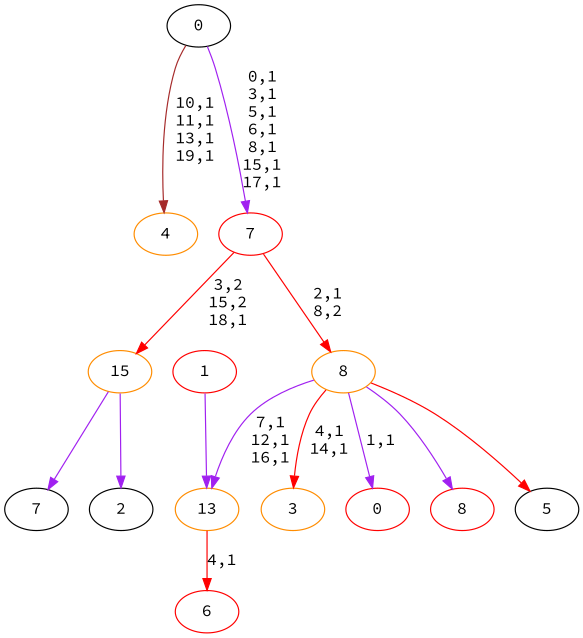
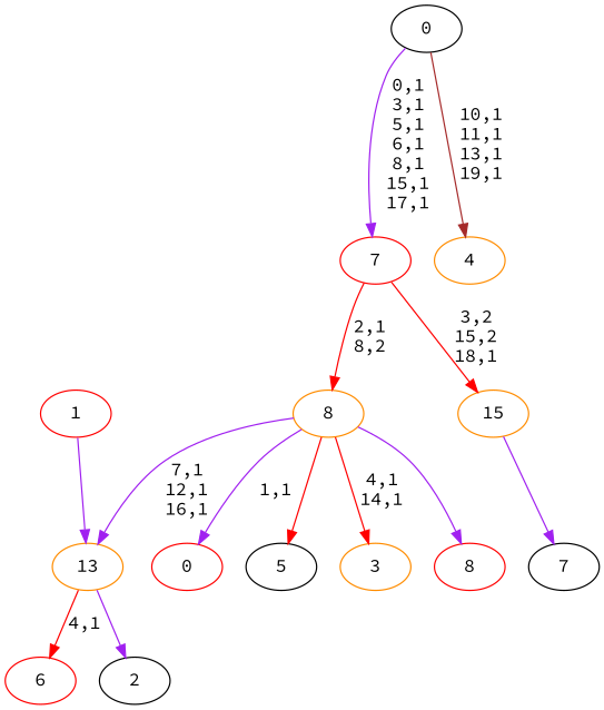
  digraph {
    fontname="Source Code Pro"
    node [color=red fontname="Source Code Pro"]
    edge [color=purple fontname="Source Code Pro"]
    n1 [label=8]
    n2 [color=black label=7]
    n3 [label=6]
    n4 [color=black label=5]
    n5 [color=darkorange label=4]
    n6 [color=darkorange label=3]
    n7 [color=black label=2]
    15 [color=darkorange]
    n9 [label=1]
    13 [color=darkorange]
    n11 [label=0]
    8 [color=darkorange]
    7
    0 [color=black]
    15 -> n2
-   15 -> n7
+   13 -> n7
    n9 -> 13
    13 -> n3 [color=red label="4,1"]
    8 -> n1
    8 -> n4 [color=red]
    8 -> n6 [color=red label="4,1\n14,1"]
    8 -> 13 [label="7,1\n12,1\n16,1"]
    8 -> n11 [label="1,1"]
    7 -> 15 [color=red label="3,2\n15,2\n18,1"]
    7 -> 8 [color=red label="2,1\n8,2"]
    0 -> n5 [color=brown label="10,1\n11,1\n13,1\n19,1"]
    0 -> 7 [label="0,1\n3,1\n5,1\n6,1\n8,1\n15,1\n17,1"]
  }
